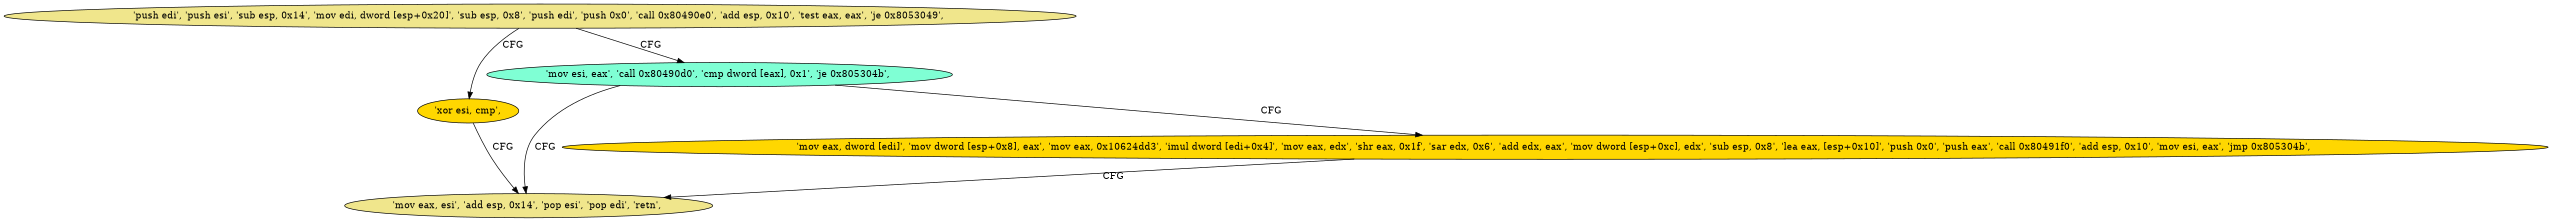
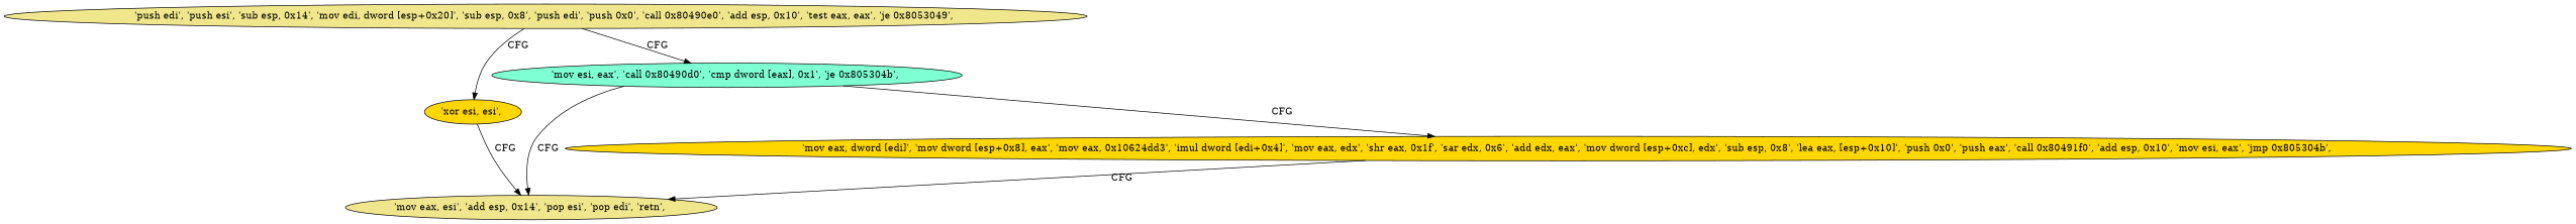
  digraph {
    node [style=filled fillcolor=khaki]
    n1 [label="'push edi', 'push esi', 'sub esp, 0x14', 'mov edi, dword [esp+0x20]', 'sub esp, 0x8', 'push edi', 'push 0x0', 'call 0x80490e0', 'add esp, 0x10', 'test eax, eax', 'je 0x8053049', "]
-   n2 [label="'xor esi, cmp'," fillcolor=gold]
+   n2 [label="'xor esi, esi', " fillcolor=gold]
    n3 [label="'mov esi, eax', 'call 0x80490d0', 'cmp dword [eax], 0x1', 'je 0x805304b', " fillcolor=aquamarine]
    n4 [label="'mov eax, esi', 'add esp, 0x14', 'pop esi', 'pop edi', 'retn', "]
    n5 [label="'mov eax, dword [edi]', 'mov dword [esp+0x8], eax', 'mov eax, 0x10624dd3', 'imul dword [edi+0x4]', 'mov eax, edx', 'shr eax, 0x1f', 'sar edx, 0x6', 'add edx, eax', 'mov dword [esp+0xc], edx', 'sub esp, 0x8', 'lea eax, [esp+0x10]', 'push 0x0', 'push eax', 'call 0x80491f0', 'add esp, 0x10', 'mov esi, eax', 'jmp 0x805304b', " fillcolor=gold]
    n1 -> n2 [label=CFG]
    n1 -> n3 [label=CFG]
    n2 -> n4 [label=CFG]
    n3 -> n4 [label=CFG]
    n3 -> n5 [label=CFG]
    n5 -> n4 [label=CFG]
  }
